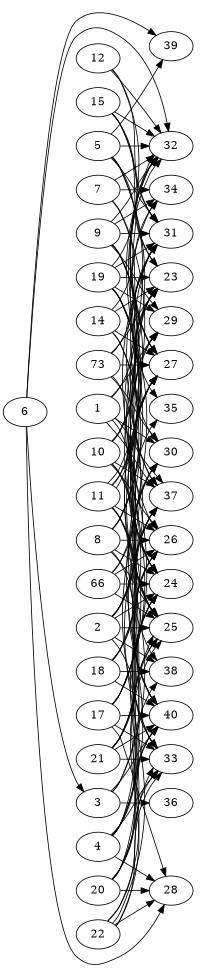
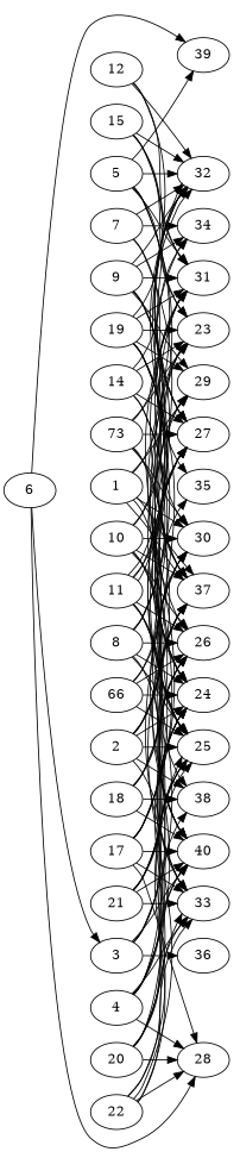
  digraph {
    rankdir=LR
    node [alpha=0.04]
    1 [expect_size=31726592]
    23 [alpha=0.12 expect_size=5734400]
    25 [alpha=0.00 expect_size=19210240]
    29 [alpha=0.02 expect_size=19679232]
    30 [alpha=0.07 expect_size=35380224]
    37 [alpha=0.01 expect_size=17241088]
    2 [alpha=0.03 expect_size=48623616]
    24 [alpha=0.07 expect_size=22373376]
    31 [expect_size=15038464]
    33 [alpha=0.09 expect_size=36252672]
    35 [alpha=0.18 expect_size=34616320]
    38 [alpha=0.12 expect_size=16856064]
    3 [expect_size=43506688]
    27 [alpha=0.20 expect_size=22385664]
    36 [alpha=0.02 expect_size=35576832]
    40 [alpha=0.11 expect_size=35438592]
    4 [alpha=0.18 expect_size=15421440]
    28 [alpha=0.06 expect_size=8102912]
    5 [alpha=0.10 expect_size=48772096]
    26 [alpha=0.12 expect_size=46503936]
    32 [alpha=0.17 expect_size=32326656]
    39 [alpha=0.16 expect_size=30608384]
    6 [expect_size=48892928]
    7 [alpha=0.17 expect_size=42489856]
    34 [expect_size=17894400]
    8 [alpha=0.02 expect_size=48614400]
    9 [alpha=0.18 expect_size=29370368]
    10 [alpha=0.02 expect_size=26481664]
    11 [alpha=0.09 expect_size=32972800]
    12 [alpha=0.18 expect_size=43319296]
    n31 [alpha=0.07 expect_size=49592320 label=73]
    14 [alpha=0.19 expect_size=10878976]
    15 [alpha=0.12 expect_size=52208640]
    n34 [alpha=0.10 expect_size=29476864 label=66]
    17 [alpha=0.14 expect_size=39465984]
    18 [alpha=0.05 expect_size=33010688]
    19 [alpha=0.07 expect_size=36686848]
    20 [alpha=0.11 expect_size=30979072]
    21 [alpha=0.07 expect_size=35719168]
    22 [alpha=0.02 expect_size=10011648]
    1 -> 23
    1 -> 25
    1 -> 29
    1 -> 30
    1 -> 37
    1 -> 37
    2 -> 25
    2 -> 30
    2 -> 37
    2 -> 24
    2 -> 31
    2 -> 33
    2 -> 35
    2 -> 38
+   3 -> 25
    3 -> 24
    3 -> 27
    3 -> 36
    3 -> 40
    4 -> 25
    4 -> 30
    4 -> 24
    4 -> 31
    4 -> 33
    4 -> 40
    4 -> 28
    5 -> 23
    5 -> 24
    5 -> 31
    5 -> 26
    5 -> 32
    5 -> 39
    6 -> 3
    6 -> 28
-   6 -> 32
    6 -> 39
    7 -> 25
    7 -> 27
    7 -> 32
    7 -> 34
    8 -> 25
    8 -> 24
    8 -> 31
    8 -> 27
    8 -> 40
    8 -> 26
    8 -> 32
    9 -> 25
    9 -> 29
    9 -> 37
    9 -> 31
    9 -> 35
    9 -> 32
    9 -> 34
-   10 -> 23
+   10 -> 30
    10 -> 29
    10 -> 37
    10 -> 24
    10 -> 40
    10 -> 26
    10 -> 32
    11 -> 25
    11 -> 33
    11 -> 27
    11 -> 40
    11 -> 26
    11 -> 32
    11 -> 32
    11 -> 34
    12 -> 31
    12 -> 27
    12 -> 32
    n31 -> 23
    n31 -> 30
+   n31 -> 37
    n31 -> 31
    n31 -> 27
    n31 -> 40
    14 -> 23
    14 -> 24
    14 -> 38
    14 -> 27
    14 -> 34
    15 -> 23
    15 -> 31
    15 -> 27
    15 -> 32
    n34 -> 25
    n34 -> 30
    n34 -> 24
    n34 -> 27
    n34 -> 26
    17 -> 23
    17 -> 31
    17 -> 33
    17 -> 27
    17 -> 40
    17 -> 28
    17 -> 26
    18 -> 29
    18 -> 37
    18 -> 38
    18 -> 40
    18 -> 26
    19 -> 23
    19 -> 29
    19 -> 30
    19 -> 37
    19 -> 24
    19 -> 31
    19 -> 33
    19 -> 32
    20 -> 23
    20 -> 24
    20 -> 33
    20 -> 38
    20 -> 40
    20 -> 28
    21 -> 25
    21 -> 37
    21 -> 24
    21 -> 33
    21 -> 40
    21 -> 26
    22 -> 25
    22 -> 25
    22 -> 37
    22 -> 33
    22 -> 33
    22 -> 28
  }
